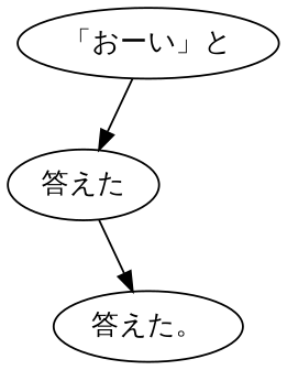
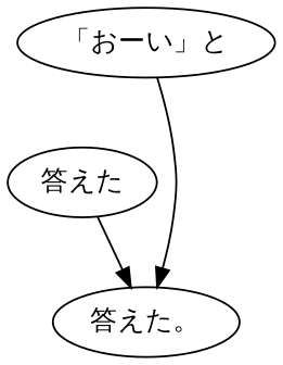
  digraph {
    fontname=Montserrat
    node [fontname=Montserrat]
    edge [fontname=Montserrat]
    n1 [label="答えた"]
    n2 [label="答えた。"]
    n3 [label="「おーい」と"]
    n1 -> n2
-   n3 -> n1
+   n3 -> n2
  }
